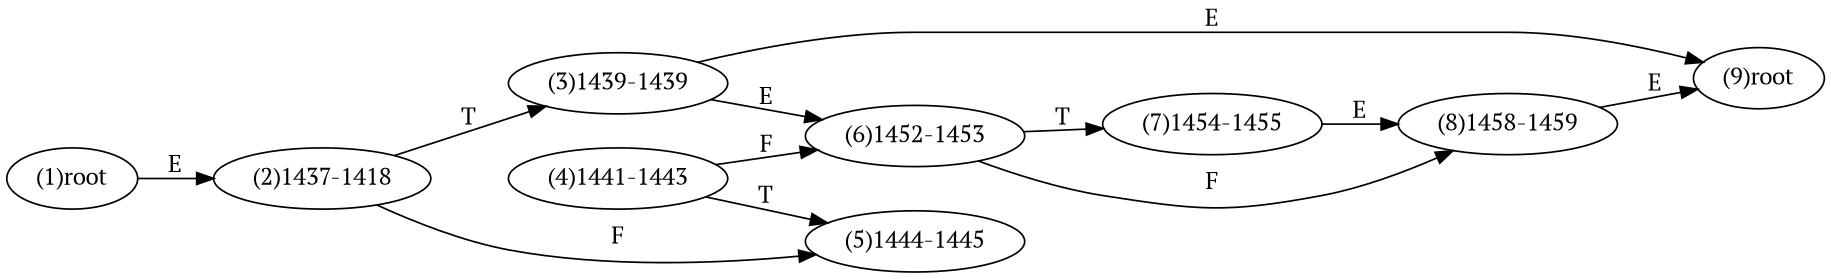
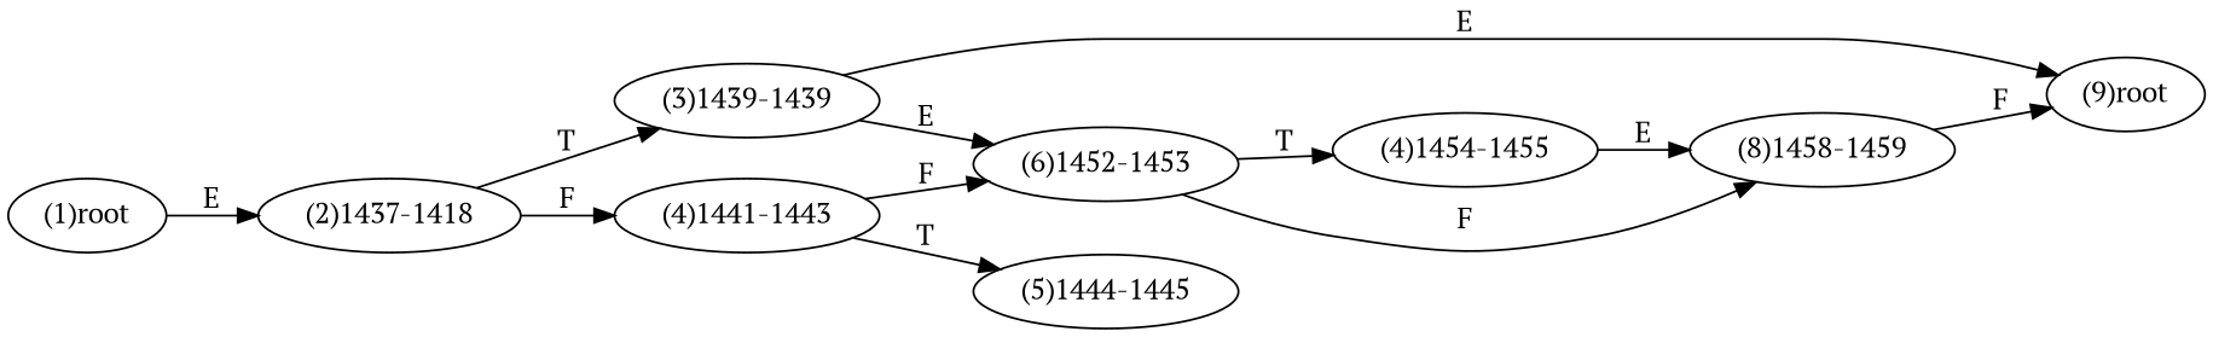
  digraph {
    fontname="PT Serif"
    rankdir=LR
    node [fontname="PT Serif"]
    edge [fontname="PT Serif"]
    n1 [label="(1)root"]
    n2 [label="(2)1437-1418"]
    n3 [label="(3)1439-1439"]
    n4 [label="(4)1441-1443"]
    n5 [label="(9)root"]
    n6 [label="(6)1452-1453"]
    n7 [label="(5)1444-1445"]
-   n8 [label="(7)1454-1455"]
+   n8 [label="(4)1454-1455"]
    n9 [label="(8)1458-1459"]
    n1 -> n2 [label=E]
    n2 -> n3 [label=T]
-   n2 -> n7 [label=F]
+   n2 -> n4 [label=F]
    n3 -> n5 [label=E]
    n3 -> n6 [label=E]
    n4 -> n6 [label=F]
    n4 -> n7 [label=T]
    n6 -> n8 [label=T]
    n6 -> n9 [label=F]
    n8 -> n9 [label=E]
-   n9 -> n5 [label=E]
+   n9 -> n5 [label=F]
  }
